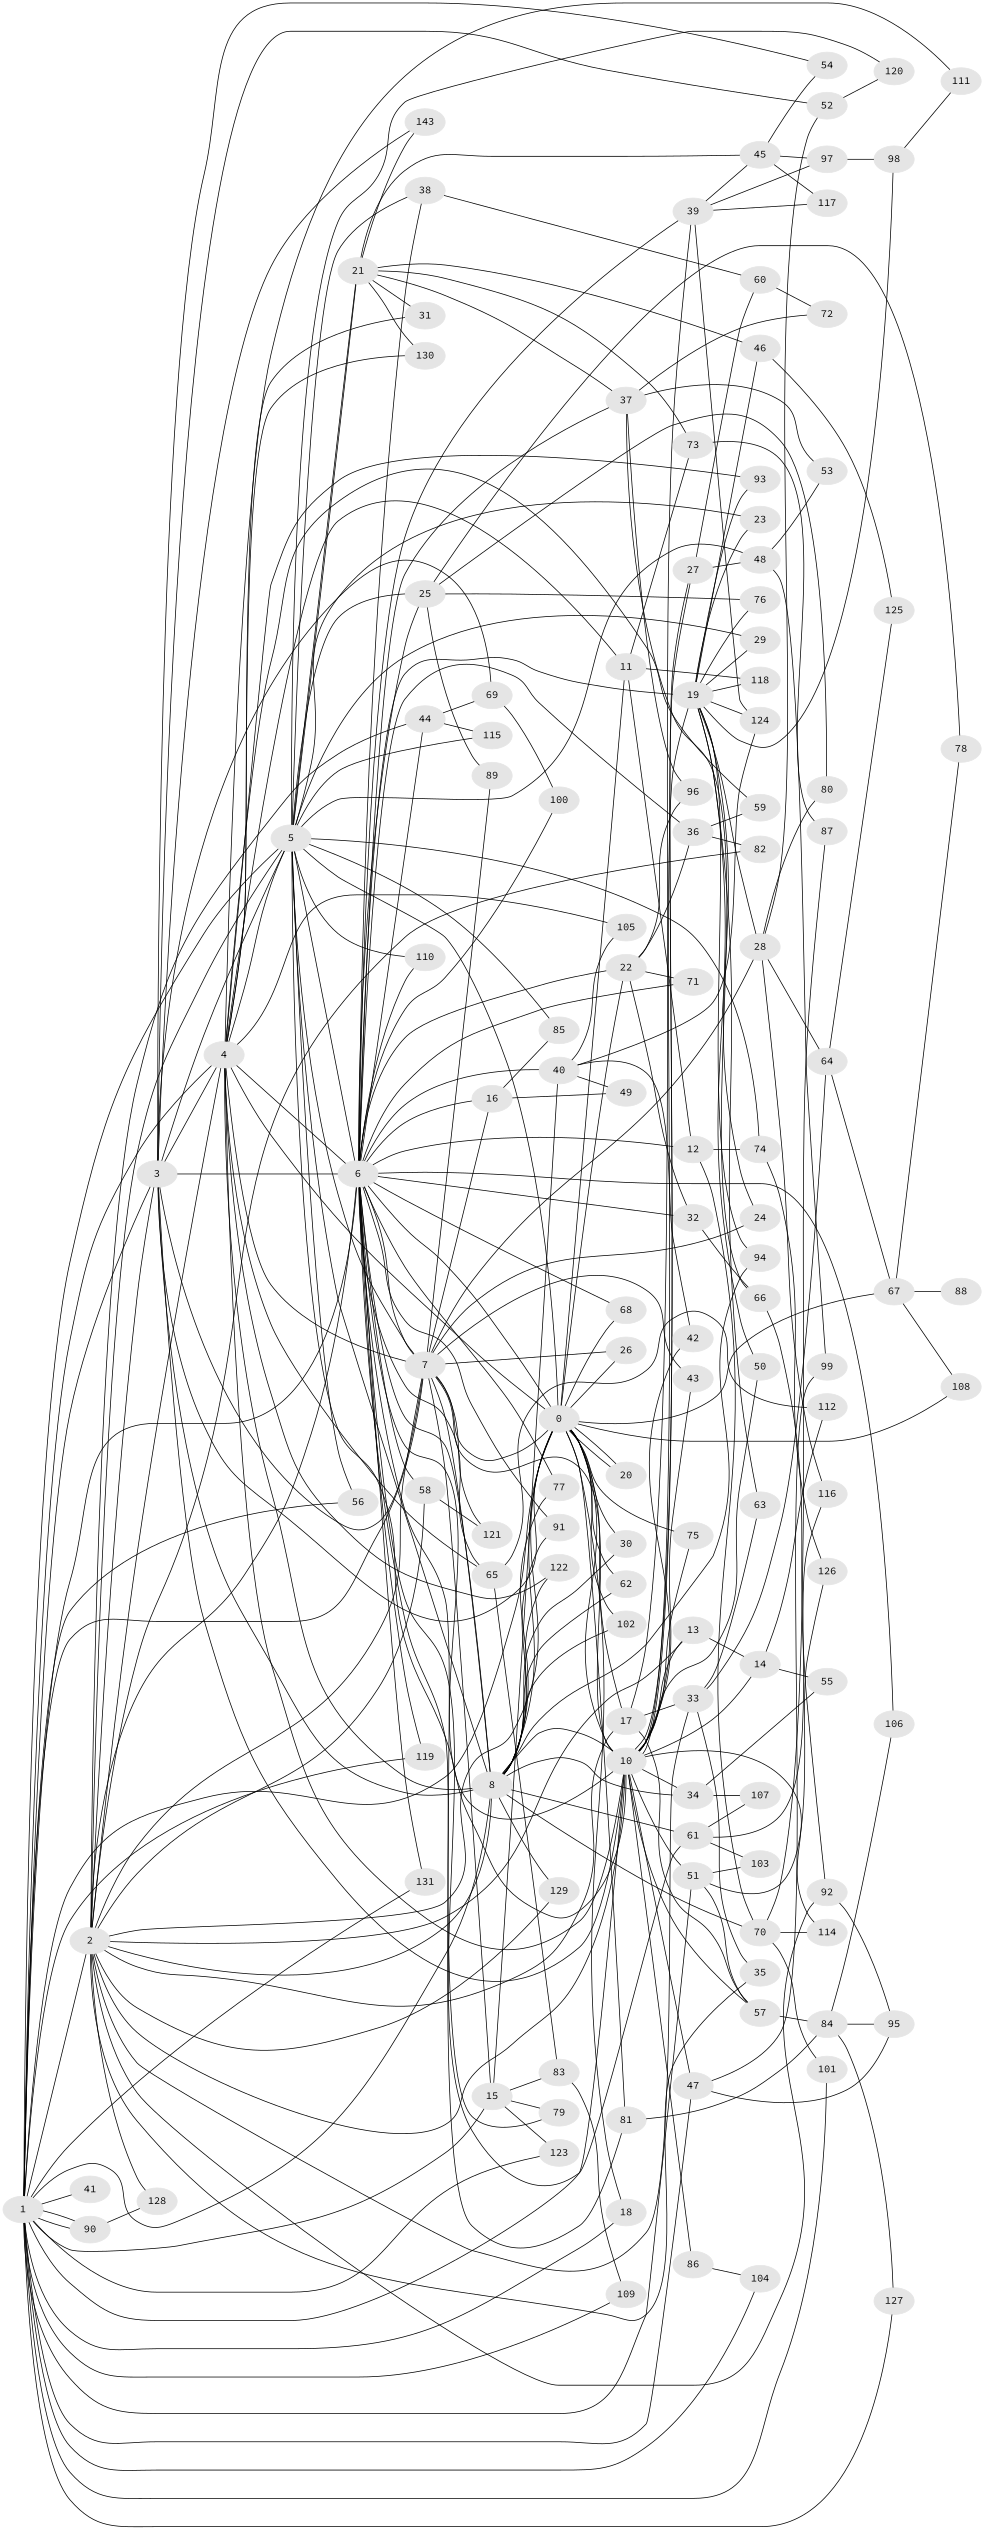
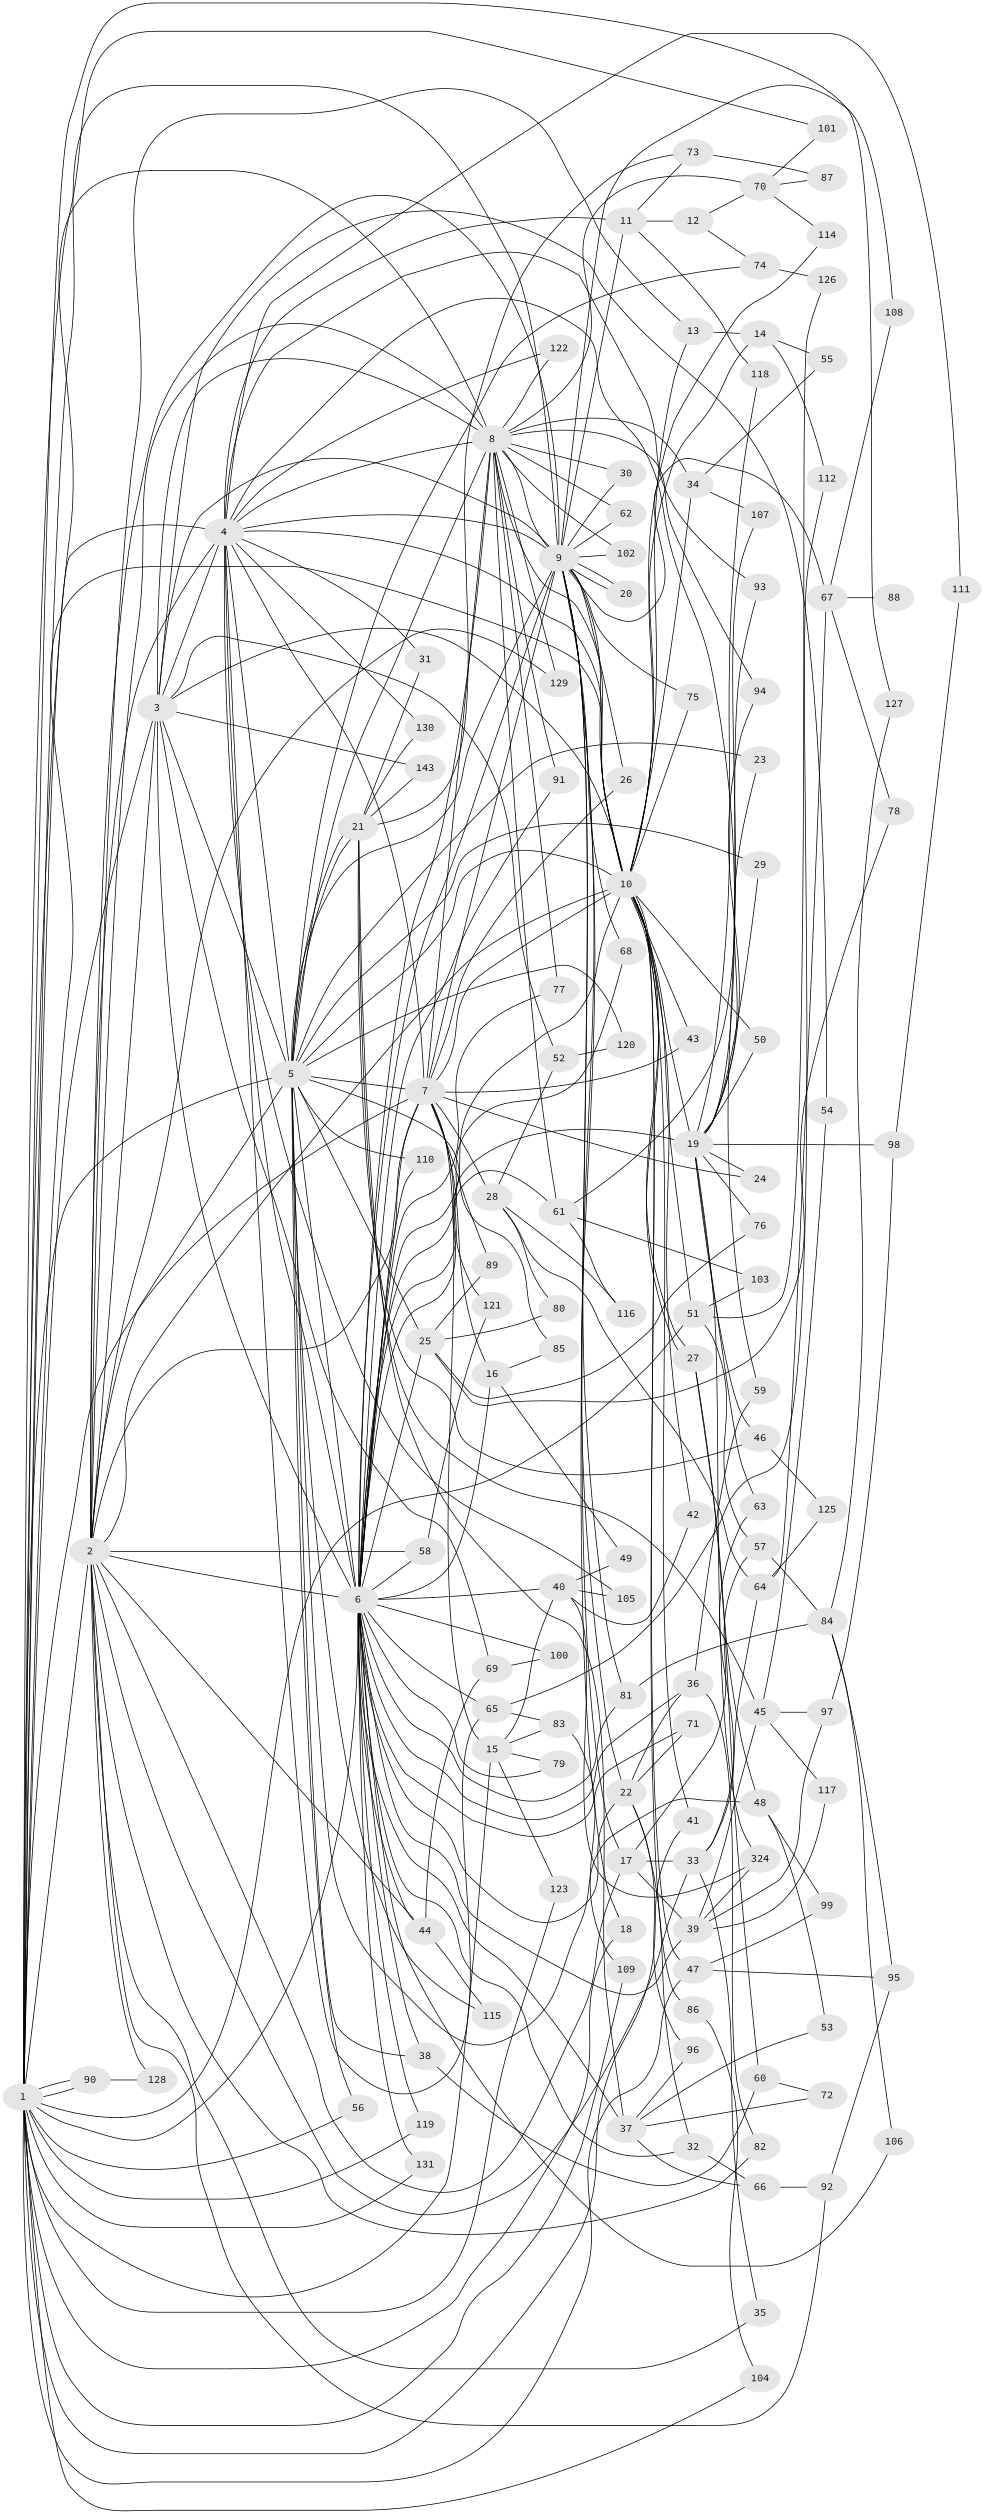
  graph {
    fontname="Source Code Pro"
    rankdir=LR
    node [color=gray90 fontname="Source Code Pro" style=filled]
    edge [fontname="Source Code Pro"]
    1
    2
    3
    4
    5
    6
    7
    8
-   9 [label=0]
+   9
    10
    15
    18
    41
    47
    51
    56
    90
    101
    104
    109
    119
    123
    127
    131
    13
    17
    33
    35
    44
    58
    82
    92
    128
    129
    52
    54
    69
    n38 [label=143]
    11
    31
    59
    65
    93
    105
    111
    122
    130
    21
    23
    25
    29
    38
    48
    74
    85
    110
    115
    120
    12
    16
    19
    22
    32
    36
    37
    39
    40
    61
    68
    71
    77
    79
    81
    91
    100
    106
    24
    26
    28
    43
    89
    121
    30
    34
    62
    70
    94
    102
    20
    67
    75
    108
    14
    27
    42
    50
    86
    114
    83
    95
    99
    57
    103
    126
    63
    64
    73
    118
    112
    46
    45
    76
    78
    80
    60
    53
    49
    98
-   124
+   124 [label=324]
    96
    66
    72
    97
    117
    116
    107
    84
    55
    87
    88
    125
    1 -- 2
    1 -- 3
    1 -- 4
    1 -- 5
    1 -- 6
    1 -- 7
    1 -- 8
    1 -- 9
    1 -- 10
    1 -- 15
    1 -- 18
    1 -- 41
    1 -- 47
    1 -- 51
    1 -- 56
    1 -- 90
    1 -- 90
    1 -- 101
    1 -- 104
    1 -- 109
    1 -- 119
    1 -- 123
    1 -- 127
    1 -- 131
    2 -- 3
    2 -- 4
    2 -- 5
    2 -- 6
    2 -- 7
    2 -- 8
    2 -- 9
    2 -- 10
    2 -- 13
    2 -- 17
    2 -- 33
    2 -- 35
    2 -- 44
    2 -- 58
    2 -- 82
    2 -- 92
    2 -- 128
    2 -- 129
    3 -- 4
    3 -- 5
    3 -- 6
-   3 -- 7
    3 -- 8
    3 -- 9
    3 -- 10
    3 -- 52
    3 -- 54
    3 -- 69
    3 -- n38
    4 -- 5
    4 -- 6
    4 -- 7
    4 -- 8
    4 -- 9
    4 -- 10
    4 -- 11
    4 -- 31
    4 -- 59
    4 -- 65
    4 -- 93
    4 -- 105
    4 -- 111
    4 -- 122
    4 -- 130
    5 -- 6
    5 -- 7
    5 -- 8
    5 -- 9
    5 -- 10
    5 -- 56
    5 -- 21
    5 -- 21
    5 -- 23
    5 -- 25
    5 -- 29
    5 -- 38
    5 -- 48
    5 -- 74
    5 -- 85
    5 -- 110
    5 -- 115
    5 -- 120
    6 -- 7
    6 -- 8
    6 -- 9
    6 -- 10
    6 -- 119
    6 -- 131
    6 -- 44
    6 -- 58
    6 -- 65
    6 -- 25
    6 -- 38
    6 -- 110
-   6 -- 12
    6 -- 16
    6 -- 19
    6 -- 22
    6 -- 32
    6 -- 36
    6 -- 37
    6 -- 39
    6 -- 40
    6 -- 61
    6 -- 68
    6 -- 71
    6 -- 77
    6 -- 79
    6 -- 81
    6 -- 91
    6 -- 100
    6 -- 106
    7 -- 8
    7 -- 9
    7 -- 10
    7 -- 15
    7 -- 16
    7 -- 24
    7 -- 26
    7 -- 28
    7 -- 43
    7 -- 89
    7 -- 121
    8 -- 9
    8 -- 10
    8 -- 129
    8 -- 122
    8 -- 61
    8 -- 77
    8 -- 91
    8 -- 30
    8 -- 34
    8 -- 62
    8 -- 70
    8 -- 94
    8 -- 102
    9 -- 10
    9 -- 18
    9 -- 17
    9 -- 11
    9 -- 22
    9 -- 68
    9 -- 81
    9 -- 26
    9 -- 30
    9 -- 62
    9 -- 102
    9 -- 20
    9 -- 20
    9 -- 67
    9 -- 75
    9 -- 108
-   10 -- 57
+   10 -- 41
    10 -- 47
    10 -- 51
    10 -- 13
    10 -- 19
    10 -- 43
    10 -- 34
    10 -- 75
    10 -- 14
    10 -- 27
    10 -- 27
    10 -- 42
    10 -- 50
    10 -- 86
    10 -- 114
    15 -- 123
    15 -- 40
    15 -- 79
    15 -- 83
    47 -- 95
    47 -- 99
    51 -- 57
    51 -- 103
    51 -- 126
    90 -- 128
    13 -- 14
    17 -- 33
    17 -- 39
    17 -- 57
    33 -- 35
    33 -- 63
    33 -- 64
    44 -- 69
    44 -- 115
    58 -- 121
    92 -- 95
    52 -- 120
    69 -- 100
    11 -- 12
    11 -- 73
    11 -- 118
    65 -- 83
    65 -- 112
    21 -- n38
    21 -- 31
    21 -- 130
    21 -- 37
    21 -- 73
    21 -- 46
    21 -- 45
    25 -- 89
    25 -- 76
    25 -- 78
    25 -- 80
    38 -- 60
    48 -- 99
    48 -- 53
    74 -- 126
    12 -- 74
    12 -- 70
    16 -- 85
    16 -- 49
    19 -- 93
    19 -- 23
    19 -- 29
    19 -- 24
-   19 -- 28
    19 -- 94
    19 -- 50
    19 -- 63
    19 -- 118
    19 -- 46
    19 -- 76
    19 -- 98
    19 -- 124
    22 -- 32
    22 -- 36
    22 -- 71
    22 -- 96
    32 -- 66
    36 -- 82
    36 -- 59
    37 -- 53
    37 -- 96
    37 -- 66
    37 -- 72
    39 -- 45
    39 -- 124
    39 -- 97
    39 -- 117
    40 -- 105
    40 -- 42
    40 -- 49
    40 -- 124
    61 -- 103
    61 -- 116
    61 -- 107
    81 -- 84
    28 -- 52
    28 -- 64
    28 -- 80
    28 -- 116
    34 -- 107
    34 -- 55
    70 -- 101
    70 -- 114
    70 -- 87
    67 -- 108
    67 -- 78
    67 -- 88
    14 -- 112
    14 -- 55
    27 -- 48
    27 -- 60
    86 -- 104
    83 -- 109
    57 -- 84
    64 -- 67
    64 -- 125
    73 -- 87
    46 -- 125
    45 -- 54
    45 -- 97
    45 -- 117
    60 -- 72
    98 -- 111
    66 -- 92
    97 -- 98
    84 -- 127
    84 -- 106
    84 -- 95
  }
